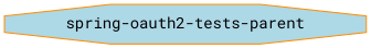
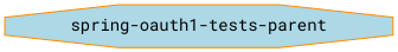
  digraph {
    fontname="Roboto Mono"
-   n1 [label="spring-oauth2-tests-parent" style=filled fillcolor=lightblue color=darkorange shape=octagon fontname="Roboto Mono"]
+   n1 [label="spring-oauth1-tests-parent" style=filled fillcolor=lightblue color=darkorange shape=octagon fontname="Roboto Mono"]
  }
